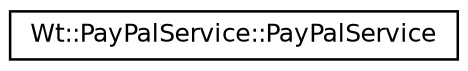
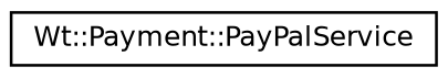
  digraph {
    rankdir=LR
-   n1 [color=black fillcolor=white fontname=Helvetica fontsize=10 height=0.2 label="Wt::PayPalService::PayPalService" shape=record style=filled width=0.4]
+   n1 [color=black fillcolor=white fontname=Helvetica fontsize=10 height=0.2 label="Wt::Payment::PayPalService" shape=record style=filled width=0.4]
  }
